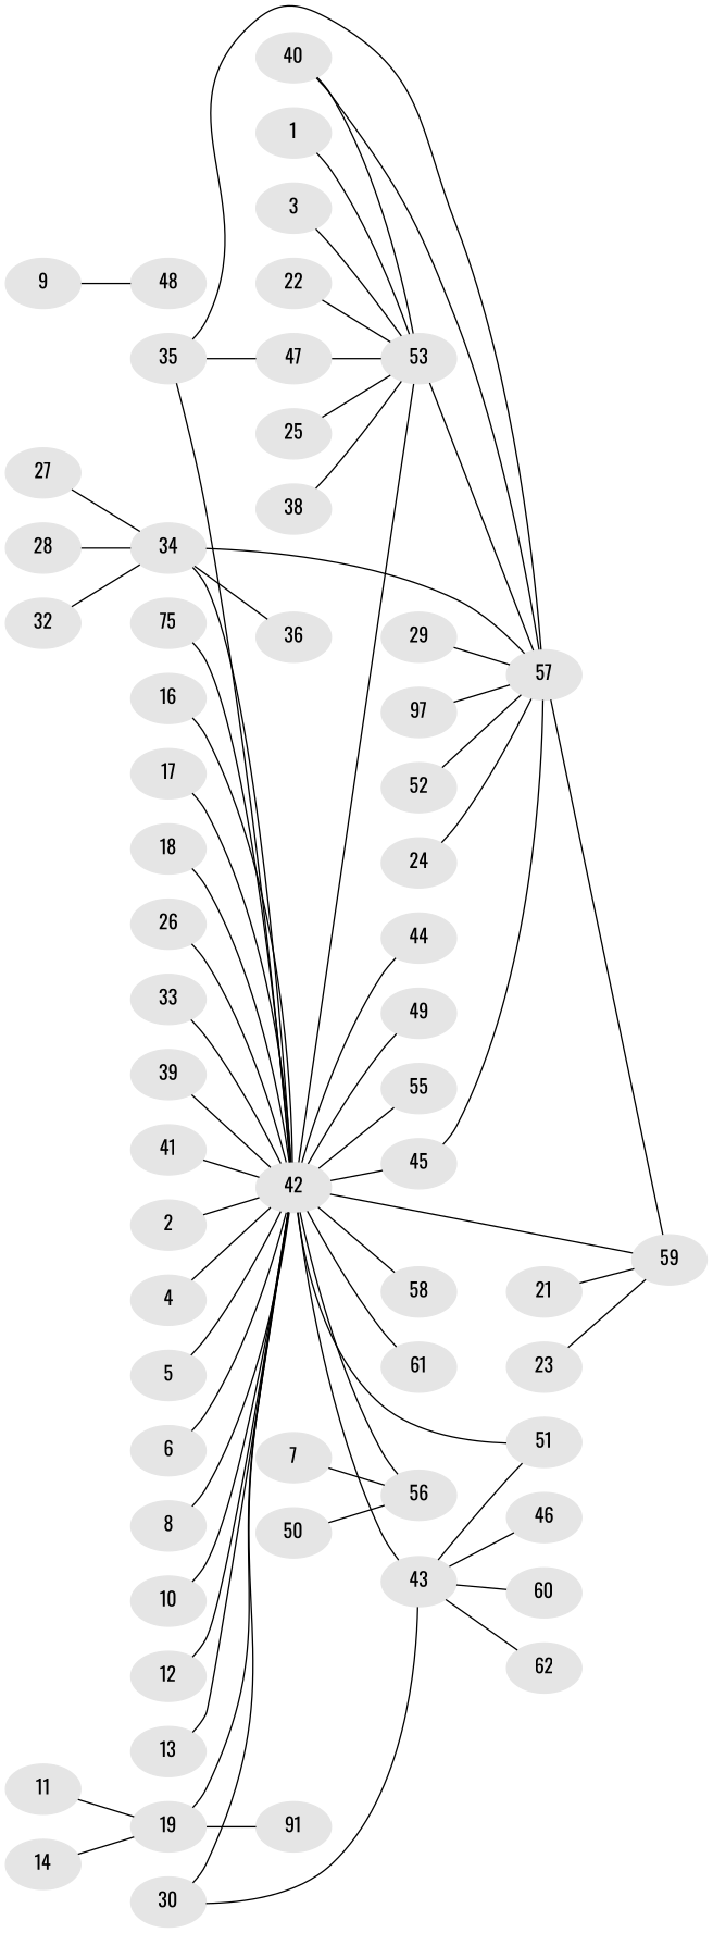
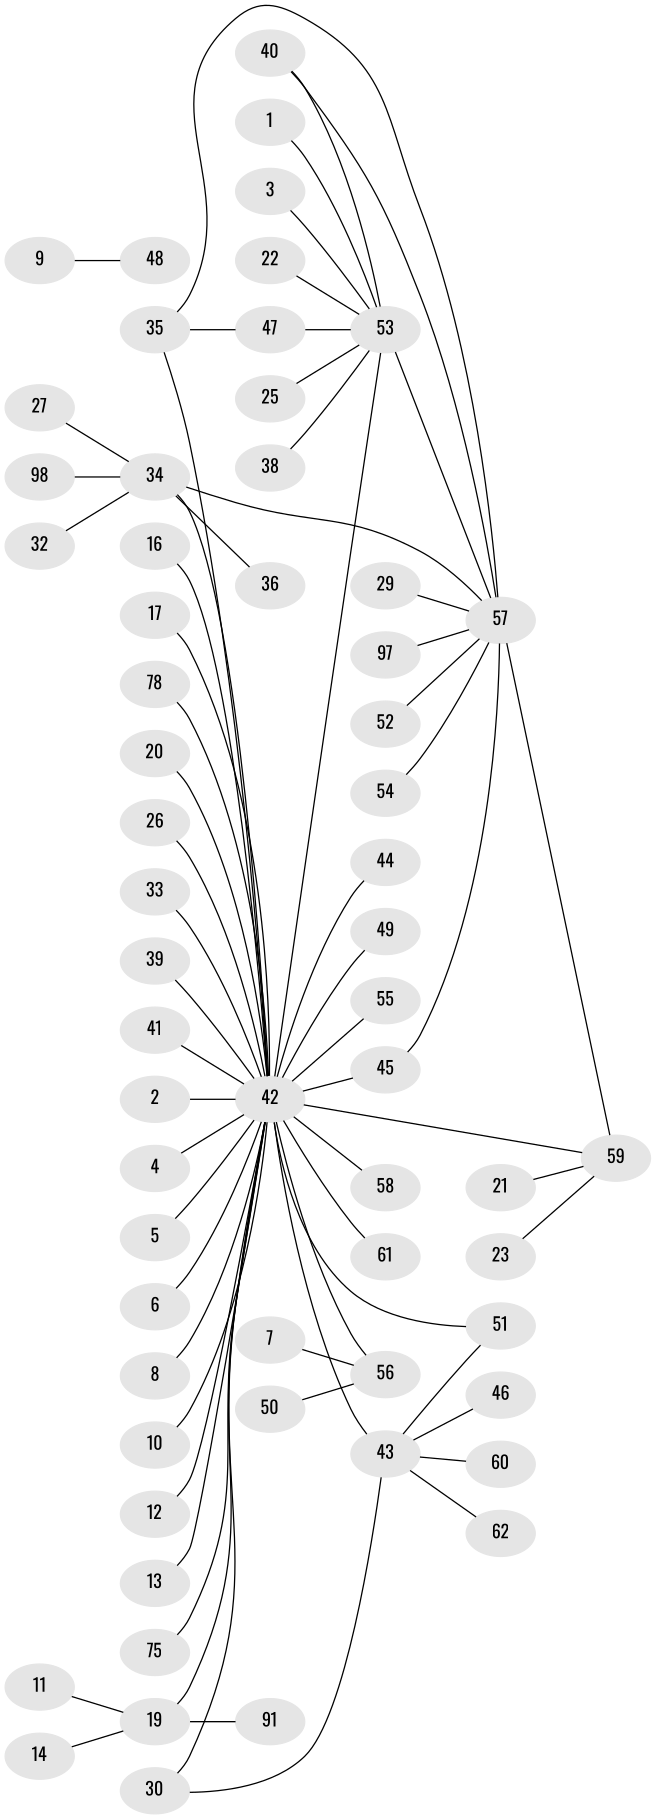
  graph {
    fontname=Oswald
    rankdir=LR
    node [color=gray90 fontname=Oswald style=filled]
    edge [fontname=Oswald weight=1.0]
    1
    53
    57
    2
    42
    59
    43
    44
    45
    49
    51
    55
    56
    58
    61
    3
    4
    5
    6
    7
    8
    9
    48
    10
    11
    19
    n27 [label=91]
    12
    13
    14
    n31 [label=75]
    16
    17
-   18
+   18 [label=78]
+   20
    21
    22
    23
    25
    26
    27
    34
    36
-   28
+   28 [label=98]
    29
    30
    46
    60
    62
    32
    33
    35
    47
    n54 [label=97]
    38
    39
    40
    41
    50
    52
-   54 [label=24]
+   54
    1 -- 53
    53 -- 57
    57 -- 59
    2 -- 42
    42 -- 53
    42 -- 59
    42 -- 43
    42 -- 44
    42 -- 45 [weight=2.0]
    42 -- 49
    42 -- 51
    42 -- 55
    42 -- 56
    42 -- 58
    42 -- 61
    43 -- 51
    43 -- 46
    43 -- 60
    43 -- 62
    45 -- 57
    3 -- 53
    4 -- 42
    5 -- 42
    6 -- 42
    7 -- 56
    8 -- 42
    9 -- 48
    10 -- 42
    11 -- 19
    19 -- 42
    19 -- n27
    12 -- 42
    13 -- 42
    14 -- 19
    n31 -- 42
    16 -- 42
    17 -- 42
    18 -- 42
+   20 -- 42
    21 -- 59
    22 -- 53
    23 -- 59
    25 -- 53
    26 -- 42
    27 -- 34
    34 -- 57
    34 -- 42
    34 -- 36
    28 -- 34
    29 -- 57
    30 -- 42
    30 -- 43
    32 -- 34
    33 -- 42
    35 -- 57
    35 -- 42
    35 -- 47
    47 -- 53
    n54 -- 57
    38 -- 53
    39 -- 42
    40 -- 53
    40 -- 57
    41 -- 42
    50 -- 56
    52 -- 57
    54 -- 57
  }
